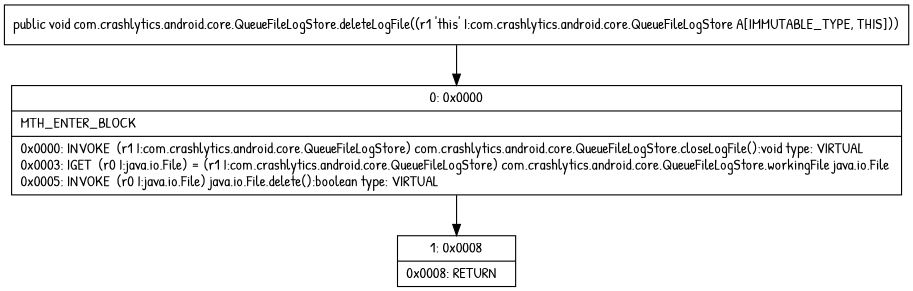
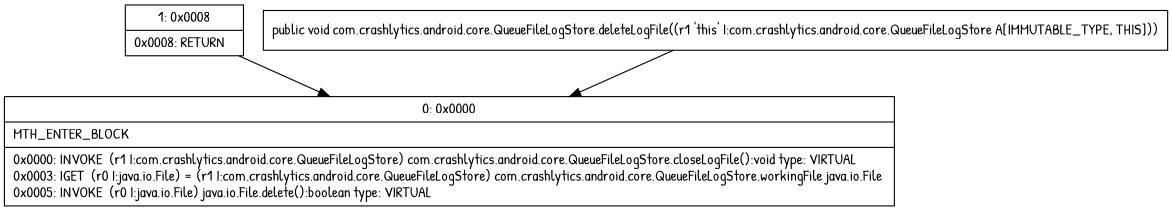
  digraph {
    fontname="Patrick Hand"
    node [shape=record fontname="Patrick Hand"]
    edge [fontname="Patrick Hand"]
    n1 [label="{0\:\ 0x0000|MTH_ENTER_BLOCK\l|0x0000: INVOKE  (r1 I:com.crashlytics.android.core.QueueFileLogStore) com.crashlytics.android.core.QueueFileLogStore.closeLogFile():void type: VIRTUAL \l0x0003: IGET  (r0 I:java.io.File) = (r1 I:com.crashlytics.android.core.QueueFileLogStore) com.crashlytics.android.core.QueueFileLogStore.workingFile java.io.File \l0x0005: INVOKE  (r0 I:java.io.File) java.io.File.delete():boolean type: VIRTUAL \l}"]
    n2 [label="{1\:\ 0x0008|0x0008: RETURN   \l}"]
    n3 [label="{public void com.crashlytics.android.core.QueueFileLogStore.deleteLogFile((r1 'this' I:com.crashlytics.android.core.QueueFileLogStore A[IMMUTABLE_TYPE, THIS])) }"]
-   n1 -> n2
+   n2 -> n1
    n3 -> n1
  }
